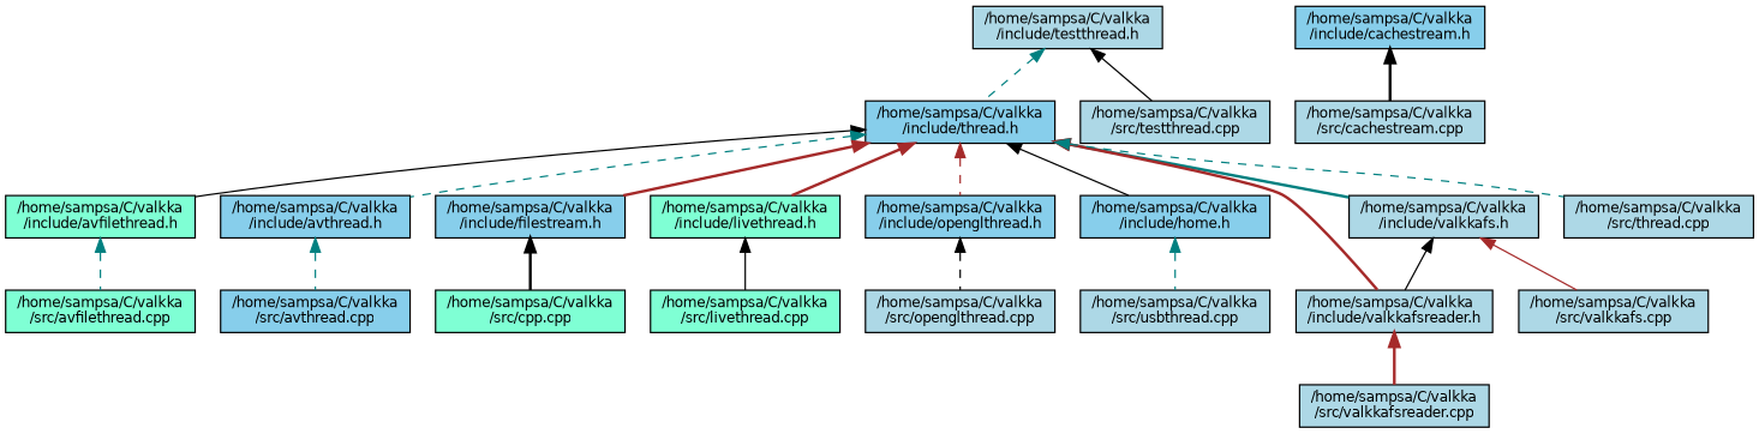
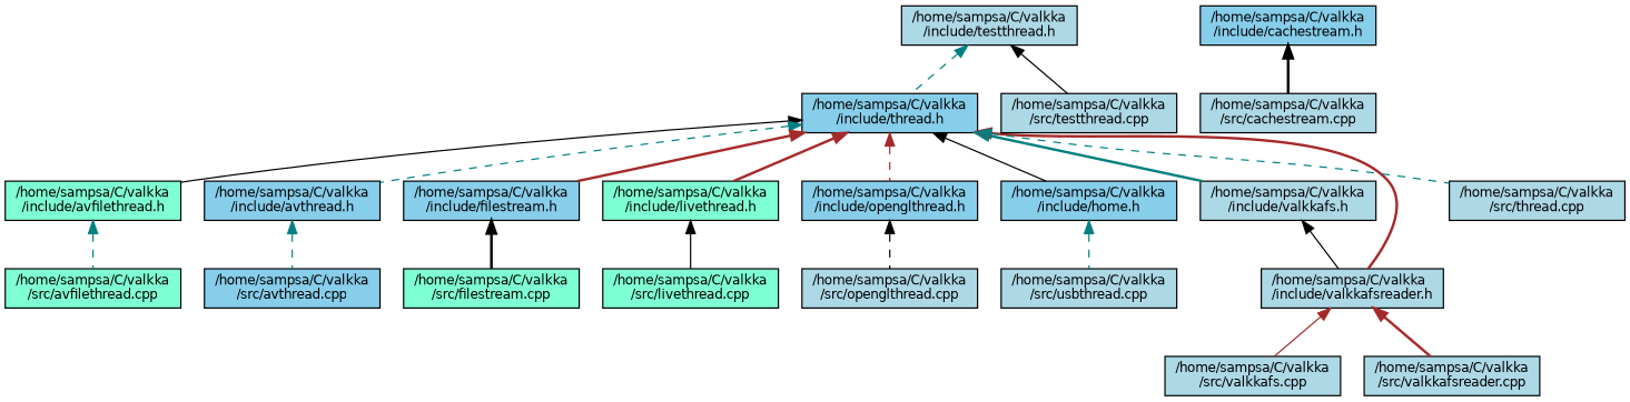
  digraph {
    node [color=black fillcolor=lightblue fontname=Helvetica fontsize=10 shape=record style=filled]
    edge [color=black dir=back fontname=Helvetica fontsize=10 labelfontname=Helvetica labelfontsize=10 style=dashed]
    n1 [fillcolor=skyblue fontcolor=black height=0.2 label="/home/sampsa/C/valkka\l/include/thread.h" width=0.4]
    n2 [fillcolor=aquamarine height=0.2 label="/home/sampsa/C/valkka\l/include/avfilethread.h" width=0.4]
    n3 [fillcolor=skyblue height=0.2 label="/home/sampsa/C/valkka\l/include/avthread.h" width=0.4]
    n4 [fillcolor=skyblue height=0.2 label="/home/sampsa/C/valkka\l/include/filestream.h" width=0.4]
    n5 [fillcolor=aquamarine height=0.2 label="/home/sampsa/C/valkka\l/include/livethread.h" width=0.4]
    n6 [fillcolor=skyblue height=0.2 label="/home/sampsa/C/valkka\l/include/openglthread.h" width=0.4]
    n7 [fillcolor=skyblue height=0.2 label="/home/sampsa/C/valkka\l/include/home.h" width=0.4]
    n8 [height=0.2 label="/home/sampsa/C/valkka\l/include/valkkafs.h" width=0.4]
    n9 [height=0.2 label="/home/sampsa/C/valkka\l/include/valkkafsreader.h" width=0.4]
    n10 [height=0.2 label="/home/sampsa/C/valkka\l/src/thread.cpp" width=0.4]
    n11 [fillcolor=aquamarine height=0.2 label="/home/sampsa/C/valkka\l/src/avfilethread.cpp" width=0.4]
    n12 [fillcolor=skyblue height=0.2 label="/home/sampsa/C/valkka\l/src/avthread.cpp" width=0.4]
-   n13 [fillcolor=aquamarine height=0.2 label="/home/sampsa/C/valkka\l/src/cpp.cpp" width=0.4]
+   n13 [fillcolor=aquamarine height=0.2 label="/home/sampsa/C/valkka\l/src/filestream.cpp" width=0.4]
    n14 [fillcolor=aquamarine height=0.2 label="/home/sampsa/C/valkka\l/src/livethread.cpp" width=0.4]
    n15 [height=0.2 label="/home/sampsa/C/valkka\l/src/openglthread.cpp" width=0.4]
    n16 [height=0.2 label="/home/sampsa/C/valkka\l/include/testthread.h" width=0.4]
    n17 [height=0.2 label="/home/sampsa/C/valkka\l/src/testthread.cpp" width=0.4]
    n18 [height=0.2 label="/home/sampsa/C/valkka\l/src/usbthread.cpp" width=0.4]
    n19 [height=0.2 label="/home/sampsa/C/valkka\l/src/valkkafs.cpp" width=0.4]
    n20 [height=0.2 label="/home/sampsa/C/valkka\l/src/valkkafsreader.cpp" width=0.4]
    n21 [fillcolor=skyblue height=0.2 label="/home/sampsa/C/valkka\l/include/cachestream.h" width=0.4]
    n22 [height=0.2 label="/home/sampsa/C/valkka\l/src/cachestream.cpp" width=0.4]
    n1 -> n2 [style=solid]
    n1 -> n3 [color=teal]
    n1 -> n4 [color=brown style=bold]
    n1 -> n5 [color=brown style=bold]
    n1 -> n6 [color=brown]
    n1 -> n7 [style=solid]
    n1 -> n8 [color=teal style=bold]
    n1 -> n9 [color=brown style=bold]
    n1 -> n10 [color=teal]
    n2 -> n11 [color=teal]
    n3 -> n12 [color=teal]
    n4 -> n13 [style=bold]
    n5 -> n14 [style=solid]
    n6 -> n15
    n7 -> n18 [color=teal]
    n8 -> n9 [style=solid]
-   n8 -> n19 [color=brown style=solid]
+   n9 -> n19 [color=brown style=solid]
    n9 -> n20 [color=brown style=bold]
    n16 -> n1 [color=teal]
    n16 -> n17 [style=solid]
    n21 -> n22 [style=bold]
  }
